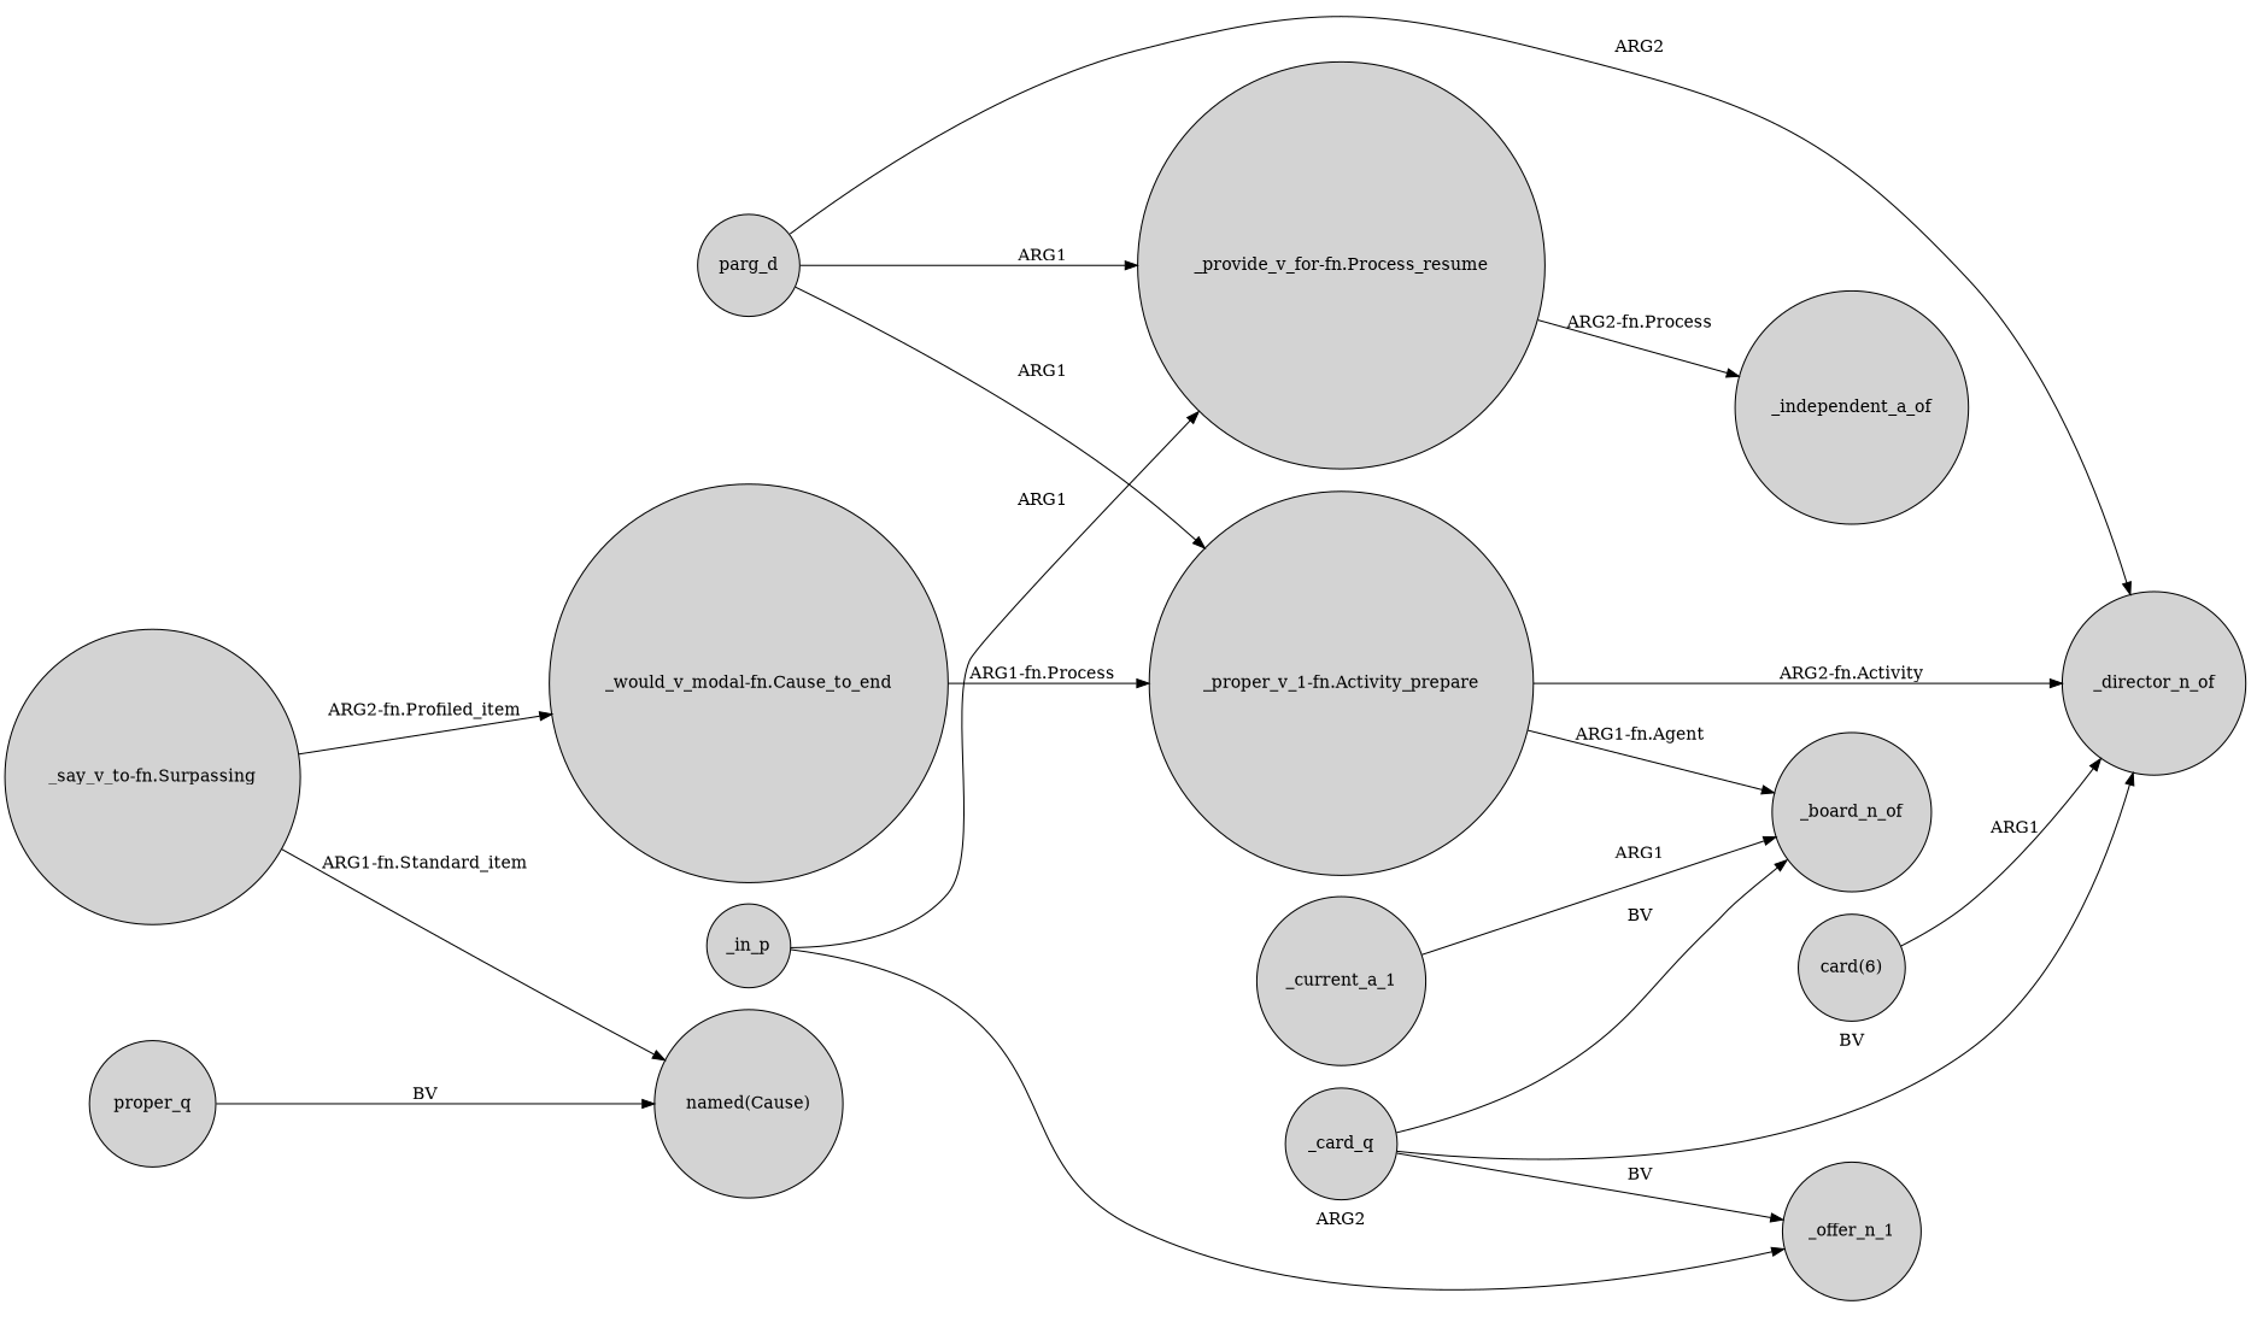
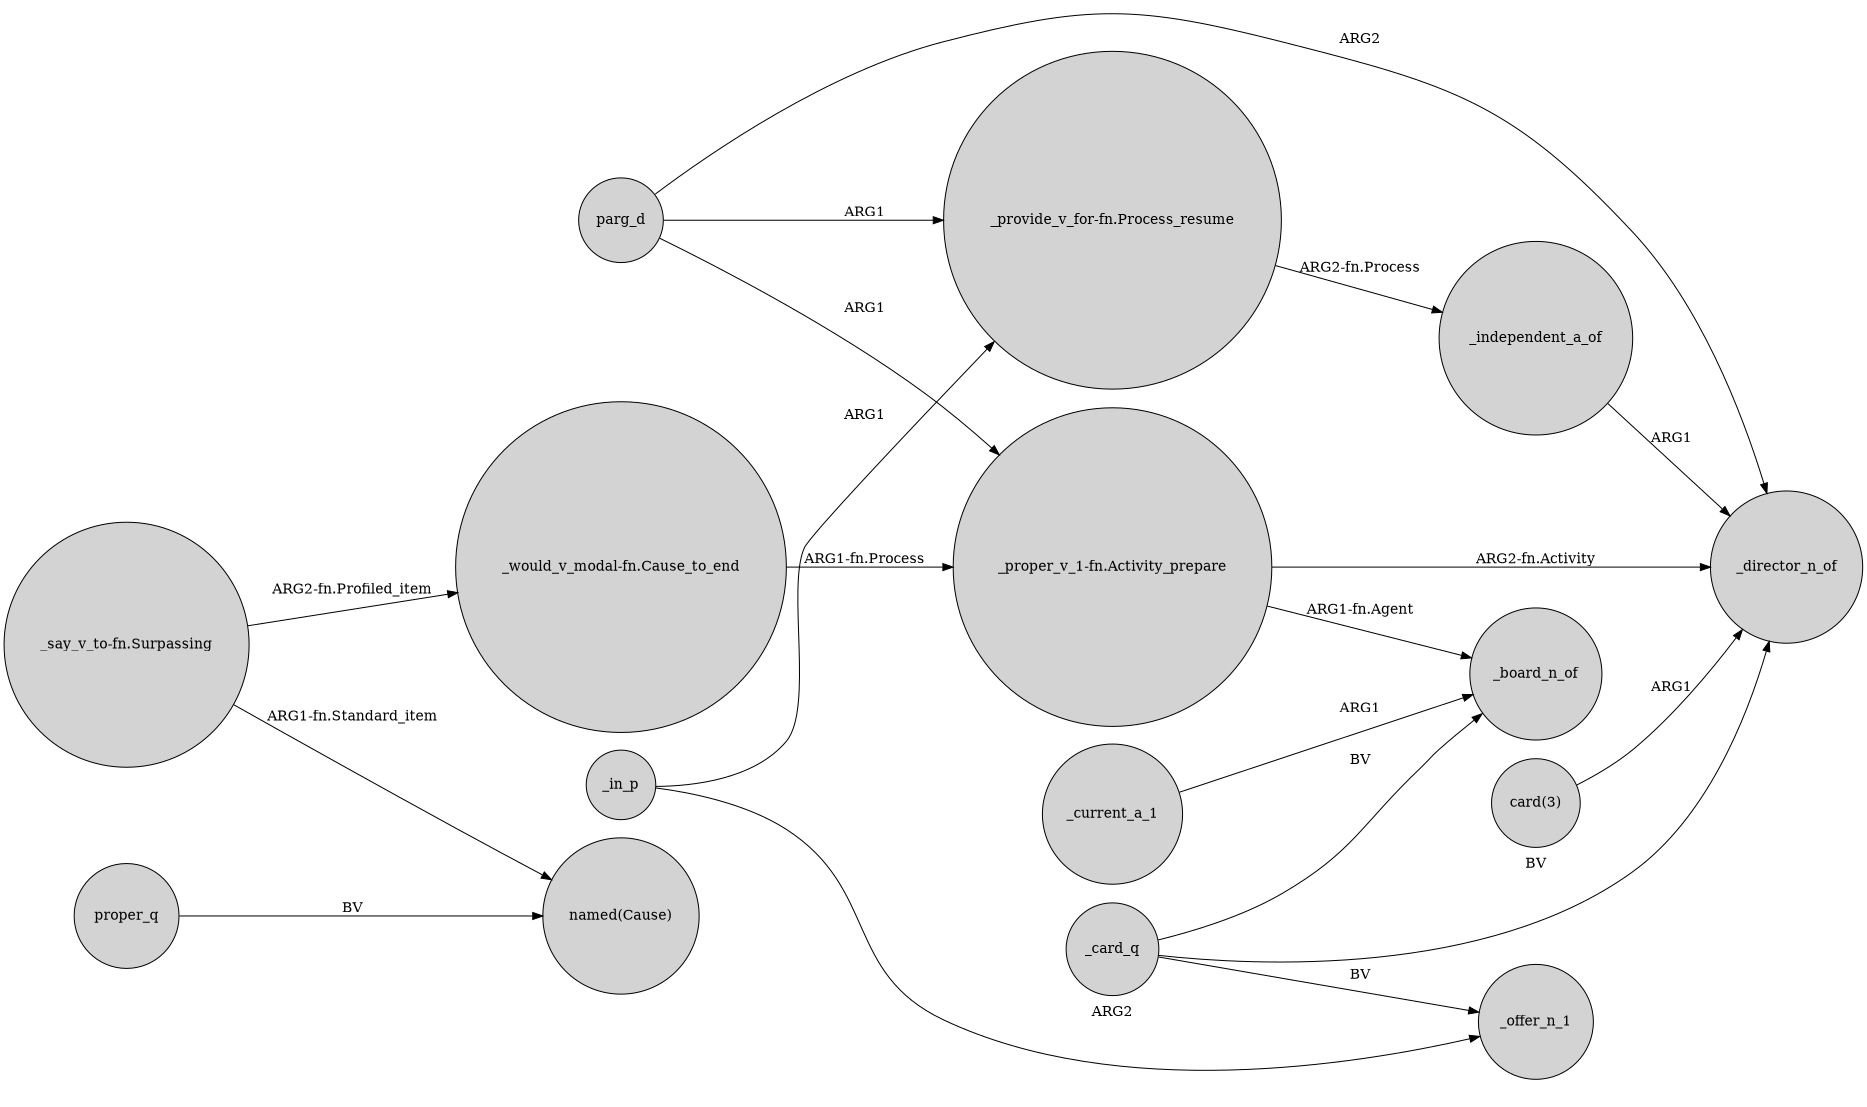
  digraph {
    rankdir=LR
    node [shape=circle style=filled]
    _in_p
    "_provide_v_for-fn.Process_resume"
    _offer_n_1
    _independent_a_of
    parg_d
    _director_n_of
    n7 [label="_proper_v_1-fn.Activity_prepare"]
    _board_n_of
    n9 [label="named(Cause)"]
    proper_q
    "_say_v_to-fn.Surpassing"
    "_would_v_modal-fn.Cause_to_end"
    n13 [label=_card_q]
-   "card(3)" [label="card(6)"]
+   "card(3)"
    _current_a_1
    _in_p -> "_provide_v_for-fn.Process_resume" [label=ARG1]
    _in_p -> _offer_n_1 [label=ARG2]
    "_provide_v_for-fn.Process_resume" -> _independent_a_of [label="ARG2-fn.Process"]
+   _independent_a_of -> _director_n_of [label=ARG1]
    parg_d -> "_provide_v_for-fn.Process_resume" [label=ARG1]
    parg_d -> _director_n_of [label=ARG2]
    parg_d -> n7 [label=ARG1]
    n7 -> _director_n_of [label="ARG2-fn.Activity"]
    n7 -> _board_n_of [label="ARG1-fn.Agent"]
    proper_q -> n9 [label=BV]
    "_say_v_to-fn.Surpassing" -> n9 [label="ARG1-fn.Standard_item"]
    "_say_v_to-fn.Surpassing" -> "_would_v_modal-fn.Cause_to_end" [label="ARG2-fn.Profiled_item"]
    "_would_v_modal-fn.Cause_to_end" -> n7 [label="ARG1-fn.Process"]
    n13 -> _offer_n_1 [label=BV]
    n13 -> _director_n_of [label=BV]
    n13 -> _board_n_of [label=BV]
    "card(3)" -> _director_n_of [label=ARG1]
    _current_a_1 -> _board_n_of [label=ARG1]
  }
